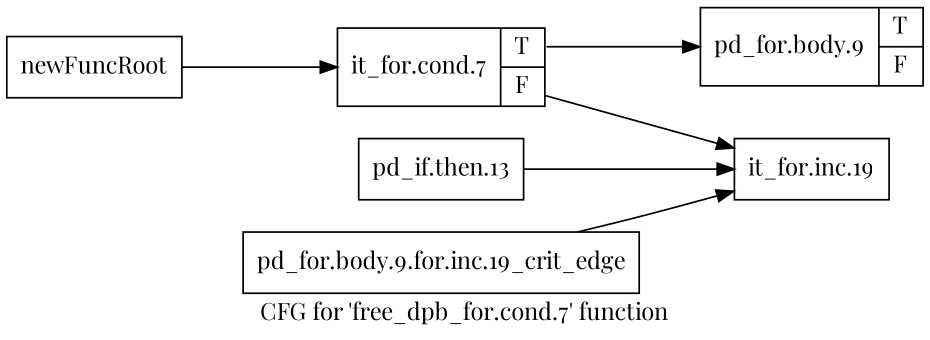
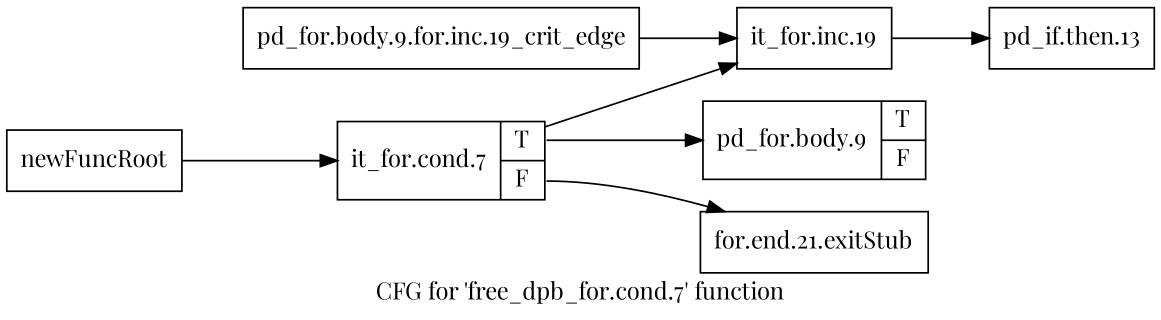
  digraph {
    fontname="Playfair Display"
    label="CFG for 'free_dpb_for.cond.7' function"
    rankdir=LR
    node [fontname="Playfair Display" shape=record]
    edge [fontname="Playfair Display"]
    n1 [label="{newFuncRoot}"]
    n2 [label="{it_for.cond.7|{<s0>T|<s1>F}}"]
+   n3 [label="{for.end.21.exitStub}"]
    n4 [label="{pd_for.body.9|{<s0>T|<s1>F}}"]
    n5 [label="{it_for.inc.19}"]
    n6 [label="{pd_if.then.13}"]
    n7 [label="{pd_for.body.9.for.inc.19_crit_edge}"]
    n1 -> n2
+   n2 -> n3 [tailport=s1]
    n2 -> n4 [tailport=s0]
    n2 -> n5
-   n6 -> n5
+   n5 -> n6
    n7 -> n5
  }
